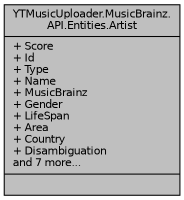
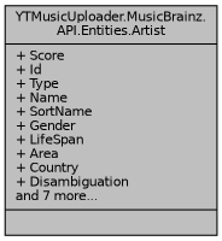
  digraph {
-   n1 [color=black fillcolor=grey75 fontcolor=black fontname=Helvetica fontsize=10 height=0.2 label="{YTMusicUploader.MusicBrainz.\lAPI.Entities.Artist\n|+ Score\l+ Id\l+ Type\l+ Name\l+ MusicBrainz\l+ Gender\l+ LifeSpan\l+ Area\l+ Country\l+ Disambiguation\land 7 more...\l|}" shape=record style=filled width=0.4]
+   n1 [color=black fillcolor=grey75 fontcolor=black fontname=Helvetica fontsize=10 height=0.2 label="{YTMusicUploader.MusicBrainz.\lAPI.Entities.Artist\n|+ Score\l+ Id\l+ Type\l+ Name\l+ SortName\l+ Gender\l+ LifeSpan\l+ Area\l+ Country\l+ Disambiguation\land 7 more...\l|}" shape=record style=filled width=0.4]
  }
